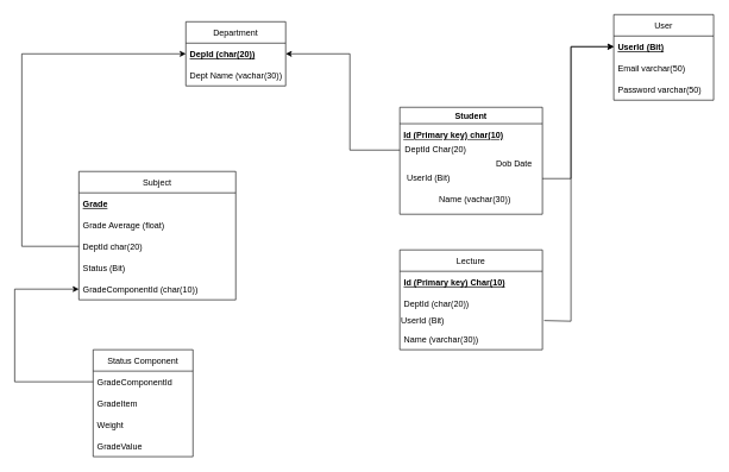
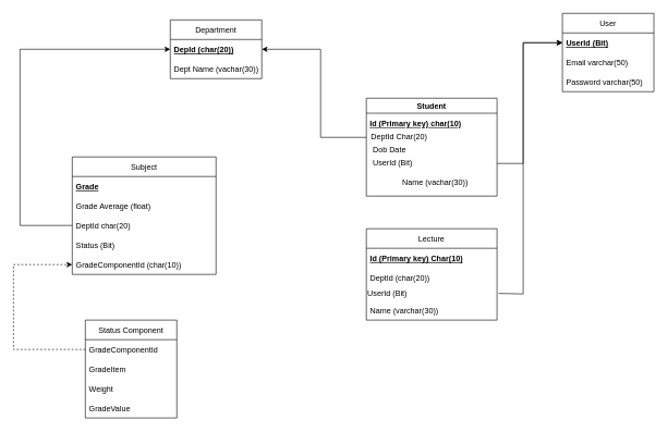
  <mxCell id="0" />
  <mxCell id="1" parent="0" />
  <mxCell id="2" value="Student" style="swimlane;" vertex="1" parent="1"><mxGeometry x="560" y="150" width="200" height="150" as="geometry" /></mxCell>
  <mxCell id="3" value="&lt;u&gt;&lt;b&gt;Id (Primary key) char(10)&lt;/b&gt;&lt;/u&gt;" style="text;html=1;align=center;verticalAlign=middle;resizable=0;points=[];autosize=1;strokeColor=none;fillColor=none;" vertex="1" parent="2"><mxGeometry x="-5" y="30" width="160" height="20" as="geometry" /></mxCell>
- <mxCell id="4" value="Dob Date" style="text;html=1;align=center;verticalAlign=middle;resizable=0;points=[];autosize=1;strokeColor=none;fillColor=none;" vertex="1" parent="2"><mxGeometry x="125" y="70" width="70" height="20" as="geometry" /></mxCell>
+ <mxCell id="4" value="Dob Date" style="text;html=1;align=center;verticalAlign=middle;resizable=0;points=[];autosize=1;strokeColor=none;fillColor=none;" vertex="1" parent="2"><mxGeometry y="70" width="70" height="20" as="geometry" /></mxCell>
  <mxCell id="5" value="UserId (Bit)" style="text;html=1;align=center;verticalAlign=middle;resizable=0;points=[];autosize=1;strokeColor=none;fillColor=none;" vertex="1" parent="2"><mxGeometry y="90" width="80" height="20" as="geometry" /></mxCell>
  <mxCell id="6" value="Name (vachar(30))" style="text;html=1;align=center;verticalAlign=middle;resizable=0;points=[];autosize=1;strokeColor=none;fillColor=none;" vertex="1" parent="2"><mxGeometry x="45" y="120" width="120" height="20" as="geometry" /></mxCell>
  <mxCell id="7" value="Department" style="swimlane;fontStyle=0;childLayout=stackLayout;horizontal=1;startSize=30;horizontalStack=0;resizeParent=1;resizeParentMax=0;resizeLast=0;collapsible=1;marginBottom=0;" vertex="1" parent="1"><mxGeometry x="260" y="30" width="140" height="90" as="geometry" /></mxCell>
  <mxCell id="8" value="DepId (char(20))" style="text;strokeColor=none;fillColor=none;align=left;verticalAlign=middle;spacingLeft=4;spacingRight=4;overflow=hidden;points=[[0,0.5],[1,0.5]];portConstraint=eastwest;rotatable=0;fontStyle=5" vertex="1" parent="7"><mxGeometry y="30" width="140" height="30" as="geometry" /></mxCell>
  <mxCell id="9" value="Dept Name (vachar(30))" style="text;strokeColor=none;fillColor=none;align=left;verticalAlign=middle;spacingLeft=4;spacingRight=4;overflow=hidden;points=[[0,0.5],[1,0.5]];portConstraint=eastwest;rotatable=0;" vertex="1" parent="7"><mxGeometry y="60" width="140" height="30" as="geometry" /></mxCell>
  <mxCell id="10" style="edgeStyle=orthogonalEdgeStyle;rounded=0;orthogonalLoop=1;jettySize=auto;html=1;entryX=1;entryY=0.5;entryDx=0;entryDy=0;" edge="1" parent="1" source="11" target="8"><mxGeometry relative="1" as="geometry"><Array as="points"><mxPoint x="490" y="210" /><mxPoint x="490" y="75" /></Array></mxGeometry></mxCell>
  <mxCell id="11" value="DeptId Char(20)" style="text;html=1;align=center;verticalAlign=middle;resizable=0;points=[];autosize=1;strokeColor=none;fillColor=none;" vertex="1" parent="1"><mxGeometry x="560" y="200" width="100" height="20" as="geometry" /></mxCell>
  <mxCell id="12" value="Lecture" style="swimlane;fontStyle=0;childLayout=stackLayout;horizontal=1;startSize=30;horizontalStack=0;resizeParent=1;resizeParentMax=0;resizeLast=0;collapsible=1;marginBottom=0;" vertex="1" parent="1"><mxGeometry x="560" y="350" width="200" height="140" as="geometry" /></mxCell>
  <mxCell id="13" value="Id (Primary key) Char(10)" style="text;strokeColor=none;fillColor=none;align=left;verticalAlign=middle;spacingLeft=4;spacingRight=4;overflow=hidden;points=[[0,0.5],[1,0.5]];portConstraint=eastwest;rotatable=0;fontStyle=5" vertex="1" parent="12"><mxGeometry y="30" width="200" height="30" as="geometry" /></mxCell>
  <mxCell id="14" value="DeptId (char(20))" style="text;strokeColor=none;fillColor=none;align=left;verticalAlign=middle;spacingLeft=4;spacingRight=4;overflow=hidden;points=[[0,0.5],[1,0.5]];portConstraint=eastwest;rotatable=0;" vertex="1" parent="12"><mxGeometry y="60" width="200" height="30" as="geometry" /></mxCell>
  <mxCell id="15" value="UserId (Bit)" style="text;html=1;align=left;verticalAlign=middle;resizable=0;points=[];autosize=1;strokeColor=none;fillColor=none;" vertex="1" parent="12"><mxGeometry y="90" width="200" height="20" as="geometry" /></mxCell>
  <mxCell id="16" value="Name (varchar(30))" style="text;strokeColor=none;fillColor=none;align=left;verticalAlign=middle;spacingLeft=4;spacingRight=4;overflow=hidden;points=[[0,0.5],[1,0.5]];portConstraint=eastwest;rotatable=0;" vertex="1" parent="12"><mxGeometry y="110" width="200" height="30" as="geometry" /></mxCell>
  <mxCell id="17" value="User" style="swimlane;fontStyle=0;childLayout=stackLayout;horizontal=1;startSize=30;horizontalStack=0;resizeParent=1;resizeParentMax=0;resizeLast=0;collapsible=1;marginBottom=0;" vertex="1" parent="1"><mxGeometry x="860" y="20" width="140" height="120" as="geometry" /></mxCell>
  <mxCell id="18" value="UserId (Bit)" style="text;strokeColor=none;fillColor=none;align=left;verticalAlign=middle;spacingLeft=4;spacingRight=4;overflow=hidden;points=[[0,0.5],[1,0.5]];portConstraint=eastwest;rotatable=0;fontStyle=5" vertex="1" parent="17"><mxGeometry y="30" width="140" height="30" as="geometry" /></mxCell>
  <mxCell id="19" value="Email varchar(50)" style="text;strokeColor=none;fillColor=none;align=left;verticalAlign=middle;spacingLeft=4;spacingRight=4;overflow=hidden;points=[[0,0.5],[1,0.5]];portConstraint=eastwest;rotatable=0;" vertex="1" parent="17"><mxGeometry y="60" width="140" height="30" as="geometry" /></mxCell>
  <mxCell id="20" value="Password varchar(50)" style="text;strokeColor=none;fillColor=none;align=left;verticalAlign=middle;spacingLeft=4;spacingRight=4;overflow=hidden;points=[[0,0.5],[1,0.5]];portConstraint=eastwest;rotatable=0;" vertex="1" parent="17"><mxGeometry y="90" width="140" height="30" as="geometry" /></mxCell>
  <mxCell id="21" value="" style="endArrow=classic;html=1;rounded=0;entryX=0;entryY=0.5;entryDx=0;entryDy=0;" edge="1" parent="1" target="18"><mxGeometry width="50" height="50" relative="1" as="geometry"><mxPoint x="760" y="250" as="sourcePoint" /><mxPoint x="810" y="120" as="targetPoint" /><Array as="points"><mxPoint x="800" y="250" /><mxPoint x="800" y="65" /></Array></mxGeometry></mxCell>
  <mxCell id="22" value="" style="endArrow=classic;html=1;rounded=0;exitX=1.012;exitY=0.456;exitDx=0;exitDy=0;exitPerimeter=0;entryX=0;entryY=0.5;entryDx=0;entryDy=0;" edge="1" parent="1" source="15" target="18"><mxGeometry width="50" height="50" relative="1" as="geometry"><mxPoint x="760" y="340" as="sourcePoint" /><mxPoint x="800" y="250" as="targetPoint" /><Array as="points"><mxPoint x="800" y="450" /><mxPoint x="800" y="65" /></Array></mxGeometry></mxCell>
  <mxCell id="23" value="Subject" style="swimlane;fontStyle=0;childLayout=stackLayout;horizontal=1;startSize=30;horizontalStack=0;resizeParent=1;resizeParentMax=0;resizeLast=0;collapsible=1;marginBottom=0;" vertex="1" parent="1"><mxGeometry x="110" y="240" width="220" height="180" as="geometry" /></mxCell>
  <mxCell id="24" value="Grade" style="text;strokeColor=none;fillColor=none;align=left;verticalAlign=middle;spacingLeft=4;spacingRight=4;overflow=hidden;points=[[0,0.5],[1,0.5]];portConstraint=eastwest;rotatable=0;fontStyle=5" vertex="1" parent="23"><mxGeometry y="30" width="220" height="30" as="geometry" /></mxCell>
  <mxCell id="25" value="Grade Average (float)" style="text;strokeColor=none;fillColor=none;align=left;verticalAlign=middle;spacingLeft=4;spacingRight=4;overflow=hidden;points=[[0,0.5],[1,0.5]];portConstraint=eastwest;rotatable=0;" vertex="1" parent="23"><mxGeometry y="60" width="220" height="30" as="geometry" /></mxCell>
  <mxCell id="26" value="DeptId char(20)" style="text;strokeColor=none;fillColor=none;align=left;verticalAlign=middle;spacingLeft=4;spacingRight=4;overflow=hidden;points=[[0,0.5],[1,0.5]];portConstraint=eastwest;rotatable=0;" vertex="1" parent="23"><mxGeometry y="90" width="220" height="30" as="geometry" /></mxCell>
  <mxCell id="27" value="Status (Bit)" style="text;strokeColor=none;fillColor=none;align=left;verticalAlign=middle;spacingLeft=4;spacingRight=4;overflow=hidden;points=[[0,0.5],[1,0.5]];portConstraint=eastwest;rotatable=0;" vertex="1" parent="23"><mxGeometry y="120" width="220" height="30" as="geometry" /></mxCell>
  <mxCell id="28" value="GradeComponentId (char(10))" style="text;strokeColor=none;fillColor=none;align=left;verticalAlign=middle;spacingLeft=4;spacingRight=4;overflow=hidden;points=[[0,0.5],[1,0.5]];portConstraint=eastwest;rotatable=0;" vertex="1" parent="23"><mxGeometry y="150" width="220" height="30" as="geometry" /></mxCell>
  <mxCell id="29" value="Status Component" style="swimlane;fontStyle=0;childLayout=stackLayout;horizontal=1;startSize=30;horizontalStack=0;resizeParent=1;resizeParentMax=0;resizeLast=0;collapsible=1;marginBottom=0;" vertex="1" parent="1"><mxGeometry x="130" y="490" width="140" height="150" as="geometry" /></mxCell>
  <mxCell id="30" value="GradeComponentId" style="text;strokeColor=none;fillColor=none;align=left;verticalAlign=middle;spacingLeft=4;spacingRight=4;overflow=hidden;points=[[0,0.5],[1,0.5]];portConstraint=eastwest;rotatable=0;" vertex="1" parent="29"><mxGeometry y="30" width="140" height="30" as="geometry" /></mxCell>
  <mxCell id="31" value="GradeItem" style="text;strokeColor=none;fillColor=none;align=left;verticalAlign=middle;spacingLeft=4;spacingRight=4;overflow=hidden;points=[[0,0.5],[1,0.5]];portConstraint=eastwest;rotatable=0;" vertex="1" parent="29"><mxGeometry y="60" width="140" height="30" as="geometry" /></mxCell>
  <mxCell id="32" value="Weight" style="text;strokeColor=none;fillColor=none;align=left;verticalAlign=middle;spacingLeft=4;spacingRight=4;overflow=hidden;points=[[0,0.5],[1,0.5]];portConstraint=eastwest;rotatable=0;" vertex="1" parent="29"><mxGeometry y="90" width="140" height="30" as="geometry" /></mxCell>
  <mxCell id="33" value="GradeValue" style="text;strokeColor=none;fillColor=none;align=left;verticalAlign=middle;spacingLeft=4;spacingRight=4;overflow=hidden;points=[[0,0.5],[1,0.5]];portConstraint=eastwest;rotatable=0;" vertex="1" parent="29"><mxGeometry y="120" width="140" height="30" as="geometry" /></mxCell>
- <mxCell id="34" style="edgeStyle=orthogonalEdgeStyle;rounded=0;orthogonalLoop=1;jettySize=auto;html=1;exitX=0;exitY=0.5;exitDx=0;exitDy=0;entryX=0;entryY=0.5;entryDx=0;entryDy=0;" edge="1" parent="1" source="30" target="28"><mxGeometry relative="1" as="geometry"><Array as="points"><mxPoint x="20" y="535" /><mxPoint x="20" y="405" /></Array></mxGeometry></mxCell>
+ <mxCell id="34" style="edgeStyle=orthogonalEdgeStyle;rounded=0;orthogonalLoop=1;jettySize=auto;html=1;exitX=0;exitY=0.5;exitDx=0;exitDy=0;entryX=0;entryY=0.5;entryDx=0;entryDy=0;dashed=1;" edge="1" parent="1" source="30" target="28"><mxGeometry relative="1" as="geometry"><Array as="points"><mxPoint x="20" y="535" /><mxPoint x="20" y="405" /></Array></mxGeometry></mxCell>
  <mxCell id="35" value="" style="endArrow=classic;html=1;rounded=0;exitX=0;exitY=0.5;exitDx=0;exitDy=0;entryX=0;entryY=0.5;entryDx=0;entryDy=0;" edge="1" parent="1" source="26" target="8"><mxGeometry width="50" height="50" relative="1" as="geometry"><mxPoint x="290" y="210" as="sourcePoint" /><mxPoint x="220" y="30" as="targetPoint" /><Array as="points"><mxPoint x="30" y="345" /><mxPoint x="30" y="75" /></Array></mxGeometry></mxCell>
